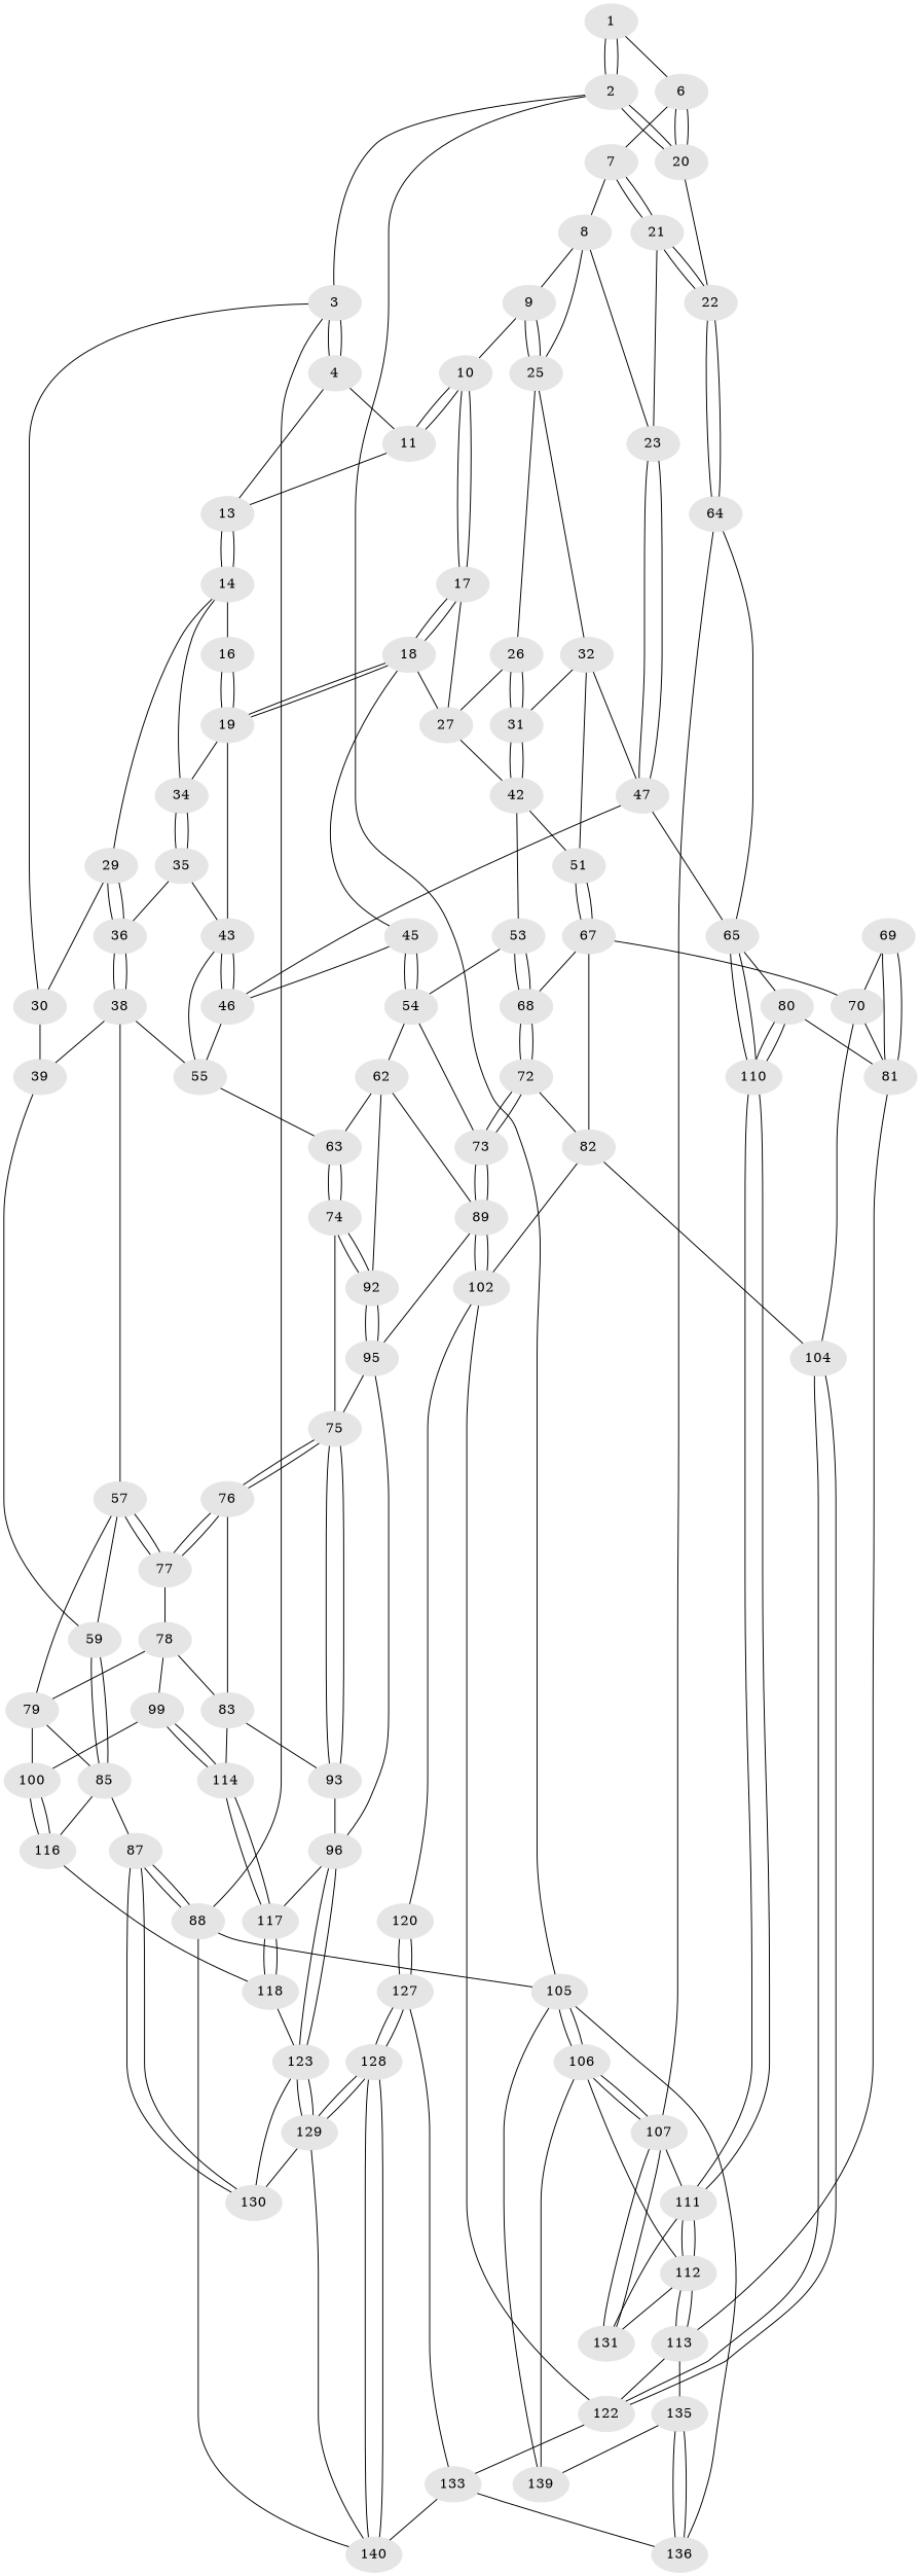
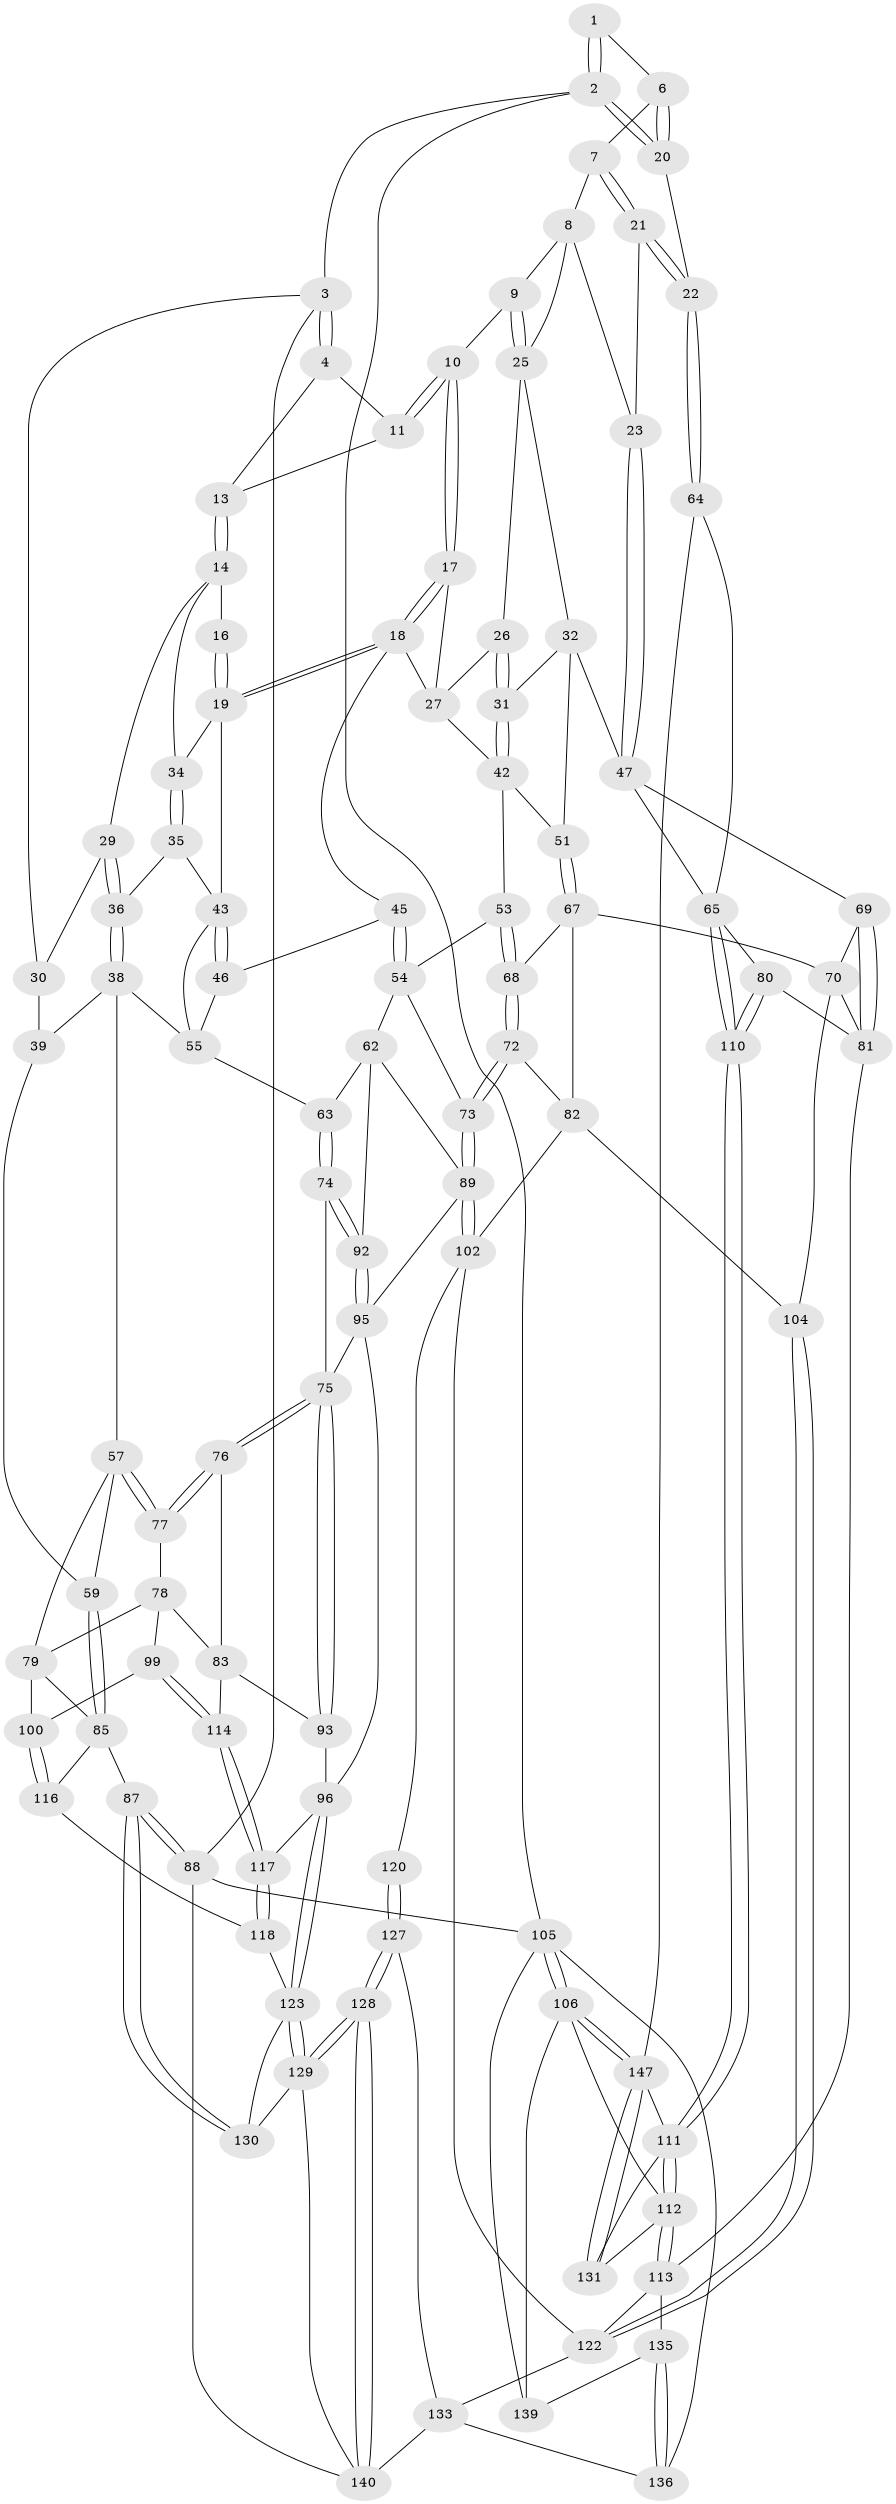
  graph {
    node [color=gray90 style=filled]
    1
    2
    6
    3
    20
    105 [super="+142"]
    7
    4 [super="+5"]
    30 [super="+31"]
    88
    22
    106 [super="+138"]
    136
    139
    11 [super="+12"]
    13
    39 [super="+50"]
    140 [super="+141"]
    14 [super="+15"]
    8 [super="+24"]
    21
    9
    23
    25 [super="+28"]
    10
    47 [super="+48"]
    26
    32 [super="+49"]
    17
    18 [super="+41"]
    27 [super="+40"]
    16
    29
    34
    19 [super="+37"]
    36
    35
    43 [super="+44"]
    45
    42 [super="+52"]
    46
    54 [super="+61"]
    55 [super="+60"]
    64
    65 [super="+66"]
-   107 [super="+108"]
+   107 [super="+108" label=147]
    69
    n48 [label=31]
    51
    53
    38 [super="+56"]
    59
    67 [super="+71"]
    57 [super="+58"]
    63
    77
    79 [super="+98"]
    85 [super="+86"]
    68
    62 [super="+91"]
    73
    80
    110
    70 [super="+103"]
    81 [super="+109"]
    82 [super="+101"]
    72
    89 [super="+90"]
    92
    74
    78 [super="+84"]
    100
    87
    116
    102 [super="+119"]
    95 [super="+121"]
    75
    111 [super="+115"]
    131
    104
    113 [super="+125"]
    122 [super="+126"]
    76
    93
    83 [super="+94"]
    96 [super="+97"]
    114
    99
    135
    120
    117
    130
    118
    123 [super="+124"]
    127
    129 [super="+134"]
    133 [super="+137"]
    112 [super="+132"]
    128
    1 -- 2
    1 -- 2
    1 -- 6
    2 -- 3
    2 -- 20
    2 -- 20
    2 -- 105
    6 -- 20
    6 -- 20
    6 -- 7
    3 -- 4
    3 -- 4
    3 -- 30
    3 -- 88
    20 -- 22
    105 -- 106
    105 -- 106
    105 -- 136
    105 -- 139
    7 -- 8
    7 -- 21
    7 -- 21
    4 -- 11
    4 -- 13
    30 -- 39 [weight=2]
    88 -- 105
    88 -- 140
    22 -- 64
    22 -- 64
    106 -- 139
    106 -- 107
    106 -- 107
    106 -- 112
    11 -- 13
    13 -- 14
    13 -- 14
    39 -- 59
    14 -- 16
    14 -- 29
    14 -- 34
    8 -- 9
    8 -- 23
    8 -- 25
    21 -- 22
    21 -- 22
    21 -- 23
    9 -- 25
    9 -- 25
    9 -- 10
    23 -- 47
    23 -- 47
    25 -- 26
    25 -- 32
    10 -- 11
    10 -- 11
    10 -- 17
    10 -- 17
    47 -- 65
-   47 -- 46
+   47 -- 69
    26 -- 27
    26 -- n48
    26 -- n48
    32 -- 47
    32 -- n48
    32 -- 51
    17 -- 18
    17 -- 18
    17 -- 27
    18 -- 27
    18 -- 19
    18 -- 19
    18 -- 45
    27 -- 42
    16 -- 19
    16 -- 19
    29 -- 30
    29 -- 36
    29 -- 36
    34 -- 35
    34 -- 35
    19 -- 34
    19 -- 43
    36 -- 38
    36 -- 38
    35 -- 36
    35 -- 43
    43 -- 46
    43 -- 46
    43 -- 55
    45 -- 46
    45 -- 54
    45 -- 54
    42 -- 51
    42 -- 53
    46 -- 55
    54 -- 62
    54 -- 73
    55 -- 63
    64 -- 65
    64 -- 107
    65 -- 80
    65 -- 110
    65 -- 110
    107 -- 111
    107 -- 131
    107 -- 131
    69 -- 70
    69 -- 81
    69 -- 81
    n48 -- 42
    n48 -- 42
    51 -- 67
    51 -- 67
    53 -- 54
    53 -- 68
    53 -- 68
    38 -- 39
    38 -- 55
    38 -- 57
    59 -- 85
    59 -- 85
    67 -- 68
    67 -- 70
    67 -- 82
    57 -- 59
    57 -- 77
    57 -- 77
    57 -- 79
    63 -- 74
    63 -- 74
    77 -- 78
    79 -- 85
    79 -- 100
    85 -- 87
    85 -- 116
    68 -- 72
    68 -- 72
    62 -- 63
    62 -- 89
    62 -- 92
    73 -- 89
    73 -- 89
    80 -- 110
    80 -- 110
    80 -- 81
    110 -- 111
    110 -- 111
    70 -- 81
    70 -- 104
    81 -- 113
    82 -- 102
    82 -- 104
    72 -- 73
    72 -- 73
    72 -- 82
    89 -- 102
    89 -- 102
    89 -- 95
    92 -- 95
    92 -- 95
    74 -- 92
    74 -- 92
    74 -- 75
    78 -- 79
    78 -- 83
    78 -- 99
    100 -- 116
    100 -- 116
    87 -- 88
    87 -- 88
    87 -- 130
    87 -- 130
    116 -- 118
    102 -- 122
    102 -- 120
    95 -- 75
    95 -- 96
    75 -- 76
    75 -- 76
    75 -- 93
    75 -- 93
    111 -- 131
    111 -- 112
    111 -- 112
    104 -- 122
    104 -- 122
    113 -- 122
    113 -- 135
    122 -- 133
    76 -- 77
    76 -- 77
    76 -- 83
    93 -- 96
    83 -- 93
    83 -- 114
    96 -- 117
    96 -- 123
    96 -- 123
    114 -- 117
    114 -- 117
    99 -- 100
    99 -- 114
    99 -- 114
    135 -- 136
    135 -- 136
    135 -- 139
    120 -- 127
    120 -- 127
    117 -- 118
    117 -- 118
    118 -- 123
    123 -- 130
    123 -- 129
    123 -- 129
    127 -- 133
    127 -- 128
    127 -- 128
    129 -- 140
    129 -- 130
    133 -- 136
    133 -- 140
    112 -- 131
    112 -- 113
    112 -- 113
    128 -- 140
    128 -- 140
    128 -- 129
    128 -- 129
  }
